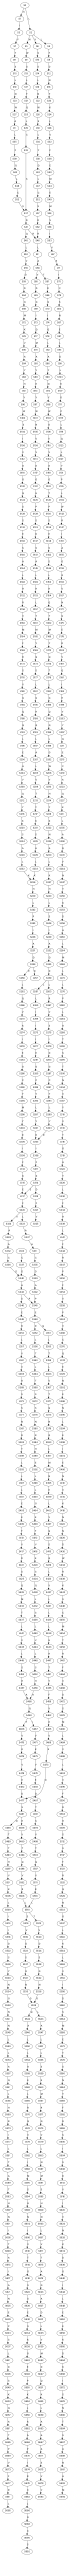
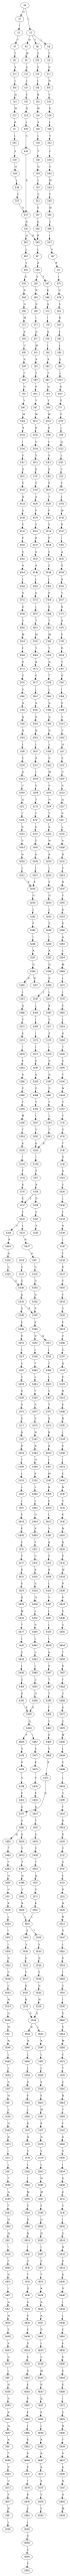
  strict digraph {
    fontname=Inter
    node [fontname=Inter]
    edge [fontname=Inter]
    S0
    S1
    S2
    S3
    S4
    S5
    S6
    S7
    S8
    S9
    S10
    S11
    S12
    S13
    S14
    S15
    S16
    S17
    S18
    S19
    S20
    S21
    S22
    S23
    S24
    S25
    S26
    S27
    S28
    S29
    S30
    S31
    S32
    S33
    S34
    S35
    S36
    S37
    S38
    S39
    S40
    S41
    S42
    S43
    S44
    S45
    S46
    S47
    S48
    S49
    S50
    S51
    S52
    S53
    S54
    S55
    S56
    S57
    S58
    S59
    S60
    S61
    S62
    S63
    S64
    S65
    S66
    S67
    S68
    S69
    S70
    S71
    S72
    S73
    S74
    S75
    S76
    S77
    S78
    S79
    S80
    S81
    S82
    S83
    S84
    S85
    S86
    S87
    S88
    S89
    S90
    S91
    S92
    S93
    S94
    S95
    S96
    S97
    S98
    S99
    S100
    S101
    S102
    S103
    S104
    S105
    S106
    S107
    S108
    S109
    S110
    S111
    S112
    S113
    S114
    S115
    S116
    S117
    S118
    S119
    S120
    S121
    S122
    S123
    S124
    S125
    S126
    S127
    S128
    S129
    S130
    S131
    S132
    S133
    S134
    S135
    S136
    S137
    S138
    S139
    S140
    S141
    S142
    S143
    S144
    S145
    S146
    S147
    S148
    S149
    S150
    S151
    S152
    S153
    S154
    S155
    S156
    S157
    S158
    S159
    S160
    S161
    S162
    S163
    S164
    S165
    S166
    S167
    S168
    S169
    S170
    S171
    S172
    S173
    S174
    S175
    S176
    S177
    S178
    S179
    S180
    S181
    S182
    S183
    S184
    S185
    S186
    S187
    S188
    S189
    S190
    S191
    S192
    S193
    S194
    S195
    S196
    S197
    S198
    S199
    S200
    S201
    S202
    S203
    S204
    S205
    S206
    S207
    S208
    S209
    S210
    S211
    S212
    S213
    S214
    S215
    S216
    S217
    S218
    S219
    S220
    S221
    S222
    S223
    S224
    S225
    S226
    S227
    S228
    S229
    S230
    S231
    S232
    S233
    S234
    S235
    S236
    S237
    S238
    S239
    S240
    S241
    S242
    S243
    S244
    S245
    S246
    S247
    S248
    S249
    S250
    S251
    S252
    S253
    S254
    S255
    S256
    S257
    S258
    S259
    S260
    S262
    S261
    S263
    S264
    S265
    S266
    S267
    S268
    S269
    S270
    S271
    S272
    S273
    S274
    S275
    S276
    S277
    S278
    S279
    S280
    S281
    S282
    S283
    S284
    S285
    S286
    S287
    S288
    S289
    S290
    S291
    S292
    S293
    S294
    S295
    S296
    S297
    S298
    S299
    S300
    S301
    S302
    S303
    S304
    S305
    S306
    S307
    S308
    S309
    S310
    S311
    S312
    S313
    S314
    S315
    S316
    S317
    S318
    S319
    S320
    S321
    S322
    S323
    S324
    S325
    S326
    S327
    S328
    S330
    S331
    S332
    S334
    S335
    S336
    S333
    S337
    S338
    S339
    S340
    S341
    S342
    S343
    S344
    S345
    S346
    S347
    S348
    S349
    S350
    S351
    S352
    S353
    S354
    S355
    S356
    S357
    S358
    S359
    S360
    S361
    S362
    S363
    S364
    S365
    S366
    S367
    S368
    S369
    S370
    S371
    S372
    S373
    S374
    S375
    S376
    S377
    S378
    S379
    S380
    S381
    S382
    S383
    S384
    S385
    S386
    S387
    S388
    S389
    S390
    S391
    S392
    S393
    S394
    S395
    S396
    S397
    S398
    S399
    S400
    S401
    S402
    S403
    S404
    S405
    S406
    S407
    S408
    S409
    S410
    S411
    S412
    S413
    S414
    S415
    S416
    S417
    S418
    S419
    S420
    S421
    S422
    S423
    S424
    S425
    S426
    S427
    S428
    S429
    S430
    S431
    S432
    S433
    S434
    S435
    S436
    S437
    S438
    S439
    S440
    S441
    S442
    S443
    S444
    S445
    S446
    S447
    S448
    S449
    S450
    S451
    S452
    S453
    S454
    S455
    S456
    S457
    S458
    S459
    S460
    S461
    S462
    S463
    S464
    S465
    S466
    S467
    S468
    S469
    S470
    S471
    S472
    S473
    S474
    S475
    S476
    S477
    S478
    S479
    S480
    S481
    S482
    S483
    S484
    S485
    S486
    S487
    S488
    S489
    S490
    S491
    S492
    S493
    S494
    S495
    S496
    S497
    S498
    S499
    S500
    S501
    S502
    S503
    S504
    S505
    S506
    S507
    S508
    S509
    S510
    S511
    S512
    S513
    S514
    S515
    S516
    S517
    S518
    S519
    S520
    S521
    S522
    S523
    S524
    S525
    S526
    S527
    S528
    S529
    S530
    S531
    S532
    S533
    S534
    S535
    S536
    S537
    S538
    S539
    S540
    S541
    S542
    S543
    S544
    S545
    S546
    S547
    S548
    S549
    S550
    S551
    S552
    S553
    S554
    S555
    S556
    S557
    S558
    S559
    S560
    S561
    S562
    S563
    S564
    S565
    S566
    S567
    S568
    S569
    S570
    S571
    S572
    S573
    S574
    S575
    S576
    S577
    S578
    S579
    S580
    S581
    S582
    S583
    S584
    S585
    S586
    S587
    S588
    S589
    S590
    S591
    S592
    S593
    S594
    S595
    S596
    S597
    S598
    S599
    S600
    S601
    S602
    S603
    S604
    S605
    S606
    S607
    S608
    S609
    S610
    S611
    S612
    S613
    S614
    S615
    S616
    S617
    S618
    S619
    S620
    S621
    S622
    S623
    S624
    S625
    S626
    S627
    S628
    S629
    S630
    S631
    S632
    S633
    S634
    S635
    S636
    S637
    S638
    S639
    S640
    S641
    S642
    S643
    S644
    S645
    S646
    S647
    S648
    S649
    S650
    S651
    S652
    S653
    S654
    S655
    S656
    S657
    S658
    S659
    S660
    S661
    S662
    S663
    S664
    S665
    S666
    S667
    S668
    S669
    S670
    S671
    S672
    S673
    S674
    S675
    S676
    S677
    S678
    S679
    S680
    S681
    S682
    S683
    S684
    S685
    S686
    S687
    S688
    S689
    S690
    S691
    S692
    S693
    S694
    S0 -> S1 [label=H]
    S0 -> S2 [label=L]
    S1 -> S3 [label=I]
    S2 -> S4 [label=L]
    S2 -> S5 [label=N]
    S2 -> S6 [label=V]
    S3 -> S7 [label=V]
    S4 -> S8 [label=F]
    S5 -> S9 [label=W]
    S6 -> S10 [label=S]
    S7 -> S11 [label=T]
    S8 -> S12 [label=D]
    S9 -> S13 [label=S]
    S10 -> S14 [label=S]
    S11 -> S15 [label=S]
    S12 -> S16 [label=N]
    S13 -> S17 [label=L]
    S14 -> S18 [label=L]
    S15 -> S19 [label=L]
    S16 -> S20 [label=F]
    S17 -> S21 [label=F]
    S18 -> S22 [label=N]
    S19 -> S23 [label=N]
    S20 -> S24 [label=K]
    S21 -> S25 [label=Q]
    S22 -> S26 [label=W]
    S23 -> S27 [label=W]
    S24 -> S28 [label=L]
    S25 -> S29 [label=L]
    S26 -> S30 [label=S]
    S27 -> S31 [label=A]
    S28 -> S32 [label=V]
    S29 -> S33 [label=C]
    S30 -> S34 [label=L]
    S31 -> S35 [label=L]
    S32 -> S36 [label=F]
    S33 -> S37 [label=S]
    S34 -> S38 [label=Y]
    S35 -> S39 [label=F]
    S36 -> S40 [label=E]
    S37 -> S41 [label=D]
    S38 -> S42 [label=Q]
    S39 -> S43 [label=Q]
    S40 -> S44 [label=M]
    S41 -> S45 [label=Q]
    S41 -> S46 [label=R]
    S42 -> S47 [label=L]
    S43 -> S48 [label=L]
    S44 -> S49 [label=E]
    S45 -> S50 [label=L]
    S46 -> S51 [label=L]
    S47 -> S52 [label=C]
    S48 -> S53 [label=C]
    S49 -> S54 [label=M]
    S50 -> S55 [label=V]
    S51 -> S56 [label=A]
    S52 -> S57 [label=S]
    S53 -> S37 [label=S]
    S54 -> S58 [label=V]
    S55 -> S59 [label=D]
    S56 -> S60 [label=V]
    S56 -> S61 [label=T]
    S57 -> S62 [label=D]
    S58 -> S63 [label=I]
    S59 -> S64 [label=D]
    S60 -> S65 [label=D]
    S61 -> S66 [label=D]
    S62 -> S46 [label=R]
    S63 -> S67 [label=V]
    S64 -> S68 [label=G]
    S65 -> S69 [label=G]
    S66 -> S70 [label=G]
    S67 -> S71 [label=E]
    S68 -> S72 [label=M]
    S69 -> S73 [label=I]
    S70 -> S74 [label=I]
    S71 -> S75 [label=I]
    S72 -> S76 [label=K]
    S73 -> S77 [label=Q]
    S74 -> S78 [label=Q]
    S75 -> S79 [label=C]
    S76 -> S80 [label=V]
    S77 -> S81 [label=M]
    S78 -> S82 [label=L]
    S79 -> S83 [label=S]
    S80 -> S84 [label=A]
    S81 -> S85 [label=A]
    S82 -> S86 [label=A]
    S83 -> S87 [label=N]
    S84 -> S88 [label=Y]
    S85 -> S89 [label=Y]
    S86 -> S90 [label=Y]
    S87 -> S91 [label=E]
    S88 -> S92 [label=H]
    S89 -> S93 [label=H]
    S90 -> S94 [label=N]
    S91 -> S95 [label=L]
    S92 -> S96 [label=Y]
    S93 -> S97 [label=Y]
    S94 -> S98 [label=Y]
    S95 -> S99 [label=D]
    S96 -> S100 [label=W]
    S97 -> S101 [label=W]
    S98 -> S102 [label=W]
    S99 -> S103 [label=L]
    S100 -> S104 [label=S]
    S101 -> S105 [label=N]
    S102 -> S106 [label=G]
    S103 -> S107 [label=H]
    S104 -> S108 [label=I]
    S105 -> S109 [label=V]
    S106 -> S110 [label=V]
    S107 -> S111 [label=G]
    S108 -> S112 [label=V]
    S109 -> S113 [label=V]
    S110 -> S114 [label=V]
    S111 -> S115 [label=C]
    S112 -> S116 [label=H]
    S113 -> S117 [label=H]
    S114 -> S118 [label=H]
    S115 -> S119 [label=L]
    S116 -> S120 [label=G]
    S117 -> S121 [label=G]
    S118 -> S122 [label=G]
    S119 -> S123 [label=Q]
    S120 -> S124 [label=Q]
    S121 -> S125 [label=H]
    S122 -> S126 [label=T]
    S123 -> S127 [label=L]
    S124 -> S128 [label=S]
    S125 -> S129 [label=P]
    S126 -> S130 [label=P]
    S127 -> S131 [label=Y]
    S128 -> S132 [label=S]
    S129 -> S133 [label=S]
    S130 -> S134 [label=S]
    S131 -> S135 [label=P]
    S132 -> S136 [label=E]
    S133 -> S137 [label=D]
    S134 -> S138 [label=E]
    S135 -> S139 [label=L]
    S136 -> S140 [label=S]
    S137 -> S141 [label=S]
    S138 -> S142 [label=S]
    S139 -> S143 [label=W]
    S140 -> S144 [label=A]
    S141 -> S145 [label=A]
    S142 -> S146 [label=S]
    S143 -> S147 [label=R]
    S144 -> S148 [label=L]
    S145 -> S149 [label=L]
    S146 -> S150 [label=L]
    S147 -> S151 [label=I]
    S148 -> S152 [label=H]
    S149 -> S153 [label=H]
    S150 -> S154 [label=H]
    S151 -> S155 [label=A]
    S152 -> S156 [label=R]
    S153 -> S157 [label=L]
    S154 -> S158 [label=Q]
    S155 -> S159 [label=G]
    S156 -> S160 [label=V]
    S157 -> S161 [label=T]
    S158 -> S162 [label=T]
    S159 -> S163 [label=G]
    S160 -> S164 [label=M]
    S161 -> S165 [label=M]
    S162 -> S166 [label=M]
    S163 -> S167 [label=V]
    S164 -> S168 [label=F]
    S165 -> S169 [label=Y]
    S166 -> S170 [label=Y]
    S167 -> S171 [label=N]
    S168 -> S172 [label=D]
    S169 -> S173 [label=Q]
    S170 -> S174 [label=Q]
    S171 -> S175 [label=G]
    S172 -> S176 [label=S]
    S173 -> S177 [label=S]
    S174 -> S178 [label=T]
    S175 -> S179 [label=E]
    S176 -> S180 [label=V]
    S177 -> S181 [label=L]
    S178 -> S182 [label=L]
    S179 -> S183 [label=R]
    S180 -> S184 [label=G]
    S181 -> S185 [label=G]
    S182 -> S186 [label=G]
    S183 -> S187 [label=V]
    S184 -> S188 [label=Q]
    S185 -> S189 [label=H]
    S186 -> S190 [label=Q]
    S187 -> S191 [label=Q]
    S188 -> S192 [label=Q]
    S189 -> S193 [label=Q]
    S190 -> S194 [label=Q]
    S191 -> S195 [label=I]
    S192 -> S196 [label=L]
    S193 -> S197 [label=L]
    S194 -> S198 [label=L]
    S195 -> S199 [label=H]
    S196 -> S200 [label=E]
    S197 -> S201 [label=A]
    S198 -> S202 [label=G]
    S199 -> S203 [label=V]
    S200 -> S204 [label=A]
    S201 -> S205 [label=L]
    S202 -> S206 [label=W]
    S203 -> S207 [label=Y]
    S204 -> S208 [label=V]
    S205 -> S209 [label=V]
    S206 -> S210 [label=V]
    S207 -> S211 [label=Q]
    S208 -> S212 [label=Q]
    S209 -> S213 [label=T]
    S210 -> S214 [label=H]
    S211 -> S215 [label=E]
    S212 -> S216 [label=Y]
    S213 -> S217 [label=Y]
    S214 -> S218 [label=Y]
    S215 -> S219 [label=C]
    S216 -> S220 [label=K]
    S217 -> S221 [label=K]
    S218 -> S222 [label=K]
    S219 -> S223 [label=A]
    S220 -> S224 [label=S]
    S221 -> S225 [label=S]
    S222 -> S226 [label=N]
    S223 -> S227 [label=Q]
    S224 -> S228 [label=A]
    S225 -> S229 [label=A]
    S226 -> S230 [label=A]
    S227 -> S231 [label=K]
    S228 -> S232 [label=L]
    S229 -> S233 [label=L]
    S230 -> S234 [label=L]
    S231 -> S235 [label=L]
    S232 -> S236 [label=K]
    S233 -> S236 [label=K]
    S234 -> S237 [label=K]
    S235 -> S238 [label=A]
    S236 -> S239 [label=H]
    S237 -> S240 [label=H]
    S238 -> S241 [label=Q]
    S239 -> S242 [label=L]
    S240 -> S243 [label=L]
    S241 -> S244 [label=V]
    S242 -> S245 [label=P]
    S243 -> S246 [label=S]
    S244 -> S247 [label=N]
    S245 -> S248 [label=I]
    S246 -> S249 [label=I]
    S247 -> S250 [label=Y]
    S248 -> S251 [label=A]
    S249 -> S252 [label=A]
    S250 -> S253 [label=K]
    S251 -> S254 [label=Q]
    S252 -> S255 [label=Q]
    S253 -> S256 [label=D]
    S254 -> S257 [label=D]
    S254 -> S258 [label=E]
    S255 -> S259 [label=D]
    S256 -> S260 [label=A]
    S258 -> S262 [label=L]
    S259 -> S261 [label=L]
    S259 -> S263 [label=L]
    S260 -> S264 [label=L]
    S262 -> S266 [label=Q]
    S261 -> S265 [label=L]
    S263 -> S267 [label=R]
    S264 -> S268 [label=M]
    S265 -> S269 [label=I]
    S266 -> S270 [label=V]
    S267 -> S271 [label=V]
    S268 -> S272 [label=L]
    S269 -> S273 [label=I]
    S270 -> S274 [label=A]
    S271 -> S275 [label=S]
    S272 -> S276 [label=L]
    S273 -> S277 [label=I]
    S274 -> S278 [label=I]
    S275 -> S279 [label=I]
    S276 -> S280 [label=P]
    S277 -> S281 [label=E]
    S278 -> S282 [label=E]
    S279 -> S283 [label=D]
    S280 -> S284 [label=L]
    S281 -> S285 [label=G]
    S282 -> S286 [label=G]
    S283 -> S287 [label=G]
    S284 -> S288 [label=A]
    S285 -> S289 [label=C]
    S286 -> S290 [label=C]
    S287 -> S291 [label=C]
    S288 -> S292 [label=T]
    S289 -> S293 [label=Y]
    S290 -> S294 [label=Y]
    S291 -> S295 [label=Y]
    S292 -> S296 [label=S]
    S293 -> S297 [label=L]
    S294 -> S298 [label=M]
    S295 -> S299 [label=L]
    S296 -> S300 [label=T]
    S297 -> S301 [label=Y]
    S298 -> S302 [label=Y]
    S299 -> S303 [label=Y]
    S300 -> S304 [label=N]
    S301 -> S305 [label=R]
    S302 -> S306 [label=R]
    S303 -> S305 [label=R]
    S304 -> S307 [label=V]
    S305 -> S308 [label=I]
    S306 -> S309 [label=I]
    S307 -> S310 [label=Y]
    S308 -> S311 [label=F]
    S309 -> S312 [label=F]
    S310 -> S313 [label=V]
    S311 -> S314 [label=K]
    S312 -> S315 [label=K]
    S313 -> S316 [label=T]
    S314 -> S317 [label=E]
    S314 -> S318 [label=D]
    S315 -> S317 [label=E]
    S316 -> S319 [label=G]
    S317 -> S320 [label=F]
    S318 -> S321 [label=F]
    S319 -> S322 [label=H]
    S320 -> S323 [label=L]
    S320 -> S324 [label=V]
    S321 -> S325 [label=V]
    S322 -> S326 [label=Y]
    S323 -> S327 [label=A]
    S324 -> S328 [label=A]
    S326 -> S330 [label=L]
    S327 -> S331 [label=A]
    S328 -> S332 [label=A]
    S330 -> S334 [label=F]
    S331 -> S335 [label=C]
    S332 -> S336 [label=C]
    S334 -> S338 [label=H]
    S335 -> S339 [label=D]
    S336 -> S340 [label=D]
    S333 -> S337 [label=C]
    S337 -> S340 [label=D]
    S338 -> S341 [label=L]
    S339 -> S342 [label=A]
    S340 -> S343 [label=A]
    S341 -> S344 [label=F]
    S342 -> S345 [label=P]
    S343 -> S345 [label=P]
    S343 -> S346 [label=S]
    S344 -> S347 [label=R]
    S345 -> S348 [label=E]
    S346 -> S349 [label=E]
    S347 -> S350 [label=P]
    S348 -> S351 [label=Q]
    S348 -> S352 [label=R]
    S349 -> S353 [label=R]
    S350 -> S354 [label=F]
    S351 -> S355 [label=L]
    S352 -> S356 [label=L]
    S353 -> S357 [label=L]
    S354 -> S358 [label=V]
    S355 -> S359 [label=T]
    S356 -> S360 [label=T]
    S357 -> S361 [label=V]
    S358 -> S362 [label=P]
    S359 -> S363 [label=L]
    S360 -> S364 [label=L]
    S361 -> S365 [label=V]
    S362 -> S366 [label=V]
    S363 -> S367 [label=V]
    S364 -> S368 [label=T]
    S365 -> S369 [label=A]
    S366 -> S370 [label=C]
    S367 -> S371 [label=T]
    S368 -> S372 [label=S]
    S369 -> S373 [label=S]
    S370 -> S374 [label=Q]
    S371 -> S375 [label=Q]
    S372 -> S376 [label=S]
    S373 -> S377 [label=S]
    S374 -> S378 [label=E]
    S375 -> S379 [label=N]
    S376 -> S380 [label=N]
    S377 -> S381 [label=N]
    S378 -> S382 [label=N]
    S379 -> S383 [label=Q]
    S380 -> S384 [label=R]
    S381 -> S385 [label=R]
    S382 -> S386 [label=E]
    S383 -> S387 [label=L]
    S384 -> S388 [label=H]
    S385 -> S389 [label=T]
    S386 -> S390 [label=N]
    S387 -> S391 [label=M]
    S388 -> S392 [label=E]
    S389 -> S393 [label=L]
    S390 -> S394 [label=L]
    S391 -> S395 [label=N]
    S392 -> S396 [label=L]
    S393 -> S397 [label=L]
    S394 -> S398 [label=E]
    S395 -> S399 [label=E]
    S396 -> S400 [label=L]
    S397 -> S401 [label=L]
    S398 -> S402 [label=I]
    S399 -> S403 [label=L]
    S400 -> S404 [label=G]
    S401 -> S405 [label=E]
    S402 -> S406 [label=E]
    S403 -> S407 [label=V]
    S404 -> S408 [label=E]
    S405 -> S409 [label=E]
    S406 -> S410 [label=N]
    S407 -> S411 [label=Q]
    S408 -> S412 [label=F]
    S409 -> S413 [label=F]
    S410 -> S414 [label=V]
    S411 -> S415 [label=S]
    S412 -> S416 [label=V]
    S413 -> S417 [label=V]
    S414 -> S418 [label=K]
    S415 -> S419 [label=Q]
    S416 -> S420 [label=E]
    S417 -> S421 [label=D]
    S418 -> S422 [label=N]
    S419 -> S423 [label=L]
    S420 -> S424 [label=S]
    S421 -> S425 [label=S]
    S422 -> S426 [label=N]
    S423 -> S427 [label=V]
    S424 -> S428 [label=Q]
    S425 -> S429 [label=Q]
    S426 -> S430 [label=D]
    S427 -> S431 [label=L]
    S428 -> S432 [label=L]
    S429 -> S433 [label=M]
    S430 -> S434 [label=W]
    S431 -> S435 [label=L]
    S432 -> S436 [label=S]
    S433 -> S437 [label=T]
    S434 -> S438 [label=R]
    S435 -> S439 [label=L]
    S436 -> S440 [label=L]
    S437 -> S441 [label=L]
    S438 -> S442 [label=K]
    S439 -> S443 [label=H]
    S440 -> S444 [label=V]
    S441 -> S445 [label=V]
    S442 -> S446 [label=S]
    S443 -> S447 [label=H]
    S444 -> S448 [label=L]
    S445 -> S449 [label=L]
    S446 -> S450 [label=C]
    S447 -> S451 [label=T]
    S448 -> S452 [label=S]
    S449 -> S453 [label=S]
-   S450 -> S454 [label=M]
    S451 -> S455 [label=Y]
    S452 -> S456 [label=H]
    S453 -> S457 [label=H]
    S454 -> S458 [label=T]
    S455 -> S459 [label=F]
    S456 -> S460 [label=A]
    S457 -> S460 [label=A]
    S458 -> S461 [label=R]
    S459 -> S462 [label=V]
    S460 -> S463 [label=Q]
    S461 -> S464 [label=F]
    S462 -> S465 [label=K]
    S463 -> S466 [label=F]
    S463 -> S467 [label=I]
    S464 -> S468 [label=V]
    S465 -> S469 [label=V]
    S466 -> S470 [label=V]
    S467 -> S471 [label=V]
    S468 -> S472 [label=D]
    S469 -> S473 [label=E]
    S470 -> S474 [label=K]
    S471 -> S475 [label=K]
    S472 -> S476 [label=S]
    S473 -> S477 [label=D]
    S474 -> S478 [label=V]
    S475 -> S479 [label=V]
    S476 -> S480 [label=M]
    S477 -> S481 [label=S]
    S478 -> S482 [label=E]
    S479 -> S483 [label=E]
    S480 -> S484 [label=L]
    S481 -> S485 [label=N]
    S481 -> S486 [label=H]
    S482 -> S477 [label=D]
    S483 -> S487 [label=D]
    S484 -> S488 [label=V]
    S485 -> S489 [label=T]
    S486 -> S490 [label=V]
    S487 -> S491 [label=T]
    S488 -> S492 [label=L]
    S489 -> S493 [label=T]
    S490 -> S494 [label=T]
    S491 -> S495 [label=S]
    S492 -> S496 [label=V]
    S493 -> S497 [label=H]
    S494 -> S498 [label=Q]
    S495 -> S499 [label=V]
    S496 -> S500 [label=F]
    S497 -> S501 [label=V]
    S498 -> S502 [label=V]
    S499 -> S503 [label=T]
    S500 -> S504 [label=R]
    S501 -> S505 [label=K]
    S502 -> S506 [label=R]
    S503 -> S507 [label=Q]
    S504 -> S508 [label=H]
    S505 -> S509 [label=L]
    S506 -> S510 [label=L]
    S507 -> S511 [label=V]
    S508 -> S512 [label=S]
    S509 -> S513 [label=I]
    S510 -> S514 [label=S]
    S510 -> S515 [label=T]
    S511 -> S516 [label=R]
    S512 -> S517 [label=S]
    S513 -> S518 [label=I]
    S514 -> S519 [label=V]
    S515 -> S520 [label=V]
    S516 -> S510 [label=L]
    S517 -> S521 [label=F]
    S518 -> S522 [label=D]
    S519 -> S523 [label=D]
    S520 -> S524 [label=D]
    S521 -> S525 [label=R]
    S522 -> S526 [label=S]
    S523 -> S527 [label=S]
    S524 -> S528 [label=S]
    S525 -> S529 [label=Q]
    S526 -> S530 [label=Y]
    S527 -> S531 [label=G]
    S528 -> S532 [label=G]
    S529 -> S533 [label=N]
    S530 -> S534 [label=N]
    S531 -> S535 [label=N]
    S532 -> S536 [label=N]
    S533 -> S537 [label=G]
    S534 -> S538 [label=G]
    S535 -> S539 [label=G]
    S536 -> S539 [label=G]
    S537 -> S540 [label=L]
    S538 -> S541 [label=N]
    S539 -> S542 [label=Q]
    S539 -> S543 [label=L]
    S540 -> S544 [label=K]
    S541 -> S545 [label=N]
    S542 -> S546 [label=A]
    S543 -> S547 [label=A]
    S544 -> S548 [label=L]
    S545 -> S549 [label=L]
    S546 -> S550 [label=L]
    S547 -> S551 [label=L]
    S548 -> S552 [label=V]
    S549 -> S553 [label=L]
    S550 -> S554 [label=L]
    S551 -> S555 [label=L]
    S552 -> S556 [label=I]
    S553 -> S557 [label=A]
    S554 -> S558 [label=A]
    S555 -> S559 [label=S]
    S556 -> S560 [label=D]
    S557 -> S561 [label=Q]
    S558 -> S562 [label=E]
    S559 -> S563 [label=E]
    S560 -> S564 [label=S]
    S561 -> S565 [label=L]
    S562 -> S566 [label=L]
    S563 -> S567 [label=M]
    S564 -> S568 [label=M]
    S565 -> S569 [label=H]
    S566 -> S570 [label=R]
    S567 -> S571 [label=R]
    S568 -> S572 [label=E]
    S569 -> S573 [label=R]
    S570 -> S574 [label=Q]
    S571 -> S575 [label=Q]
    S572 -> S576 [label=T]
    S573 -> S577 [label=I]
    S574 -> S578 [label=V]
    S575 -> S579 [label=V]
    S576 -> S580 [label=S]
    S577 -> S581 [label=L]
    S578 -> S582 [label=L]
    S579 -> S583 [label=L]
    S580 -> S584 [label=N]
    S581 -> S585 [label=T]
    S582 -> S586 [label=I]
    S583 -> S587 [label=N]
    S584 -> S588 [label=Y]
    S585 -> S589 [label=A]
    S586 -> S590 [label=M]
    S587 -> S591 [label=M]
    S588 -> S592 [label=F]
    S589 -> S593 [label=T]
    S590 -> S594 [label=S]
    S591 -> S595 [label=S]
    S592 -> S596 [label=R]
    S593 -> S597 [label=H]
    S594 -> S598 [label=H]
    S595 -> S599 [label=H]
    S596 -> S600 [label=S]
    S597 -> S601 [label=N]
    S598 -> S602 [label=N]
    S599 -> S603 [label=N]
    S600 -> S604 [label=I]
    S601 -> S605 [label=I]
    S602 -> S606 [label=I]
    S603 -> S607 [label=L]
    S604 -> S608 [label=S]
    S605 -> S609 [label=T]
    S606 -> S610 [label=V]
    S607 -> S611 [label=V]
    S608 -> S612 [label=D]
    S609 -> S613 [label=A]
    S610 -> S614 [label=T]
    S611 -> S615 [label=T]
    S612 -> S616 [label=V]
    S613 -> S617 [label=I]
    S614 -> S618 [label=G]
    S615 -> S619 [label=A]
    S616 -> S620 [label=I]
    S617 -> S621 [label=A]
    S618 -> S622 [label=S]
    S619 -> S623 [label=G]
    S620 -> S624 [label=V]
    S621 -> S625 [label=N]
    S622 -> S626 [label=S]
    S623 -> S627 [label=A]
    S624 -> S628 [label=N]
    S625 -> S629 [label=E]
    S626 -> S630 [label=E]
    S627 -> S631 [label=D]
    S628 -> S632 [label=K]
    S629 -> S633 [label=P]
    S630 -> S634 [label=S]
    S631 -> S635 [label=L]
    S632 -> S636 [label=D]
    S633 -> S637 [label=S]
    S634 -> S638 [label=A]
    S635 -> S639 [label=V]
    S636 -> S640 [label=G]
    S637 -> S641 [label=L]
    S638 -> S642 [label=G]
    S639 -> S643 [label=M]
    S640 -> S644 [label=I]
    S641 -> S645 [label=D]
    S642 -> S646 [label=E]
    S643 -> S647 [label=D]
    S644 -> S648 [label=L]
    S645 -> S649 [label=S]
    S646 -> S650 [label=P]
    S647 -> S651 [label=Q]
    S648 -> S652 [label=E]
    S649 -> S653 [label=K]
    S650 -> S654 [label=K]
    S651 -> S655 [label=K]
    S652 -> S656 [label=E]
    S653 -> S657 [label=Q]
    S654 -> S658 [label=L]
    S655 -> S659 [label=L]
    S656 -> S660 [label=K]
    S657 -> S661 [label=A]
    S658 -> S662 [label=A]
    S659 -> S663 [label=A]
    S660 -> S664 [label=D]
    S661 -> S665 [label=T]
    S662 -> S666 [label=A]
    S663 -> S667 [label=A]
    S664 -> S668 [label=K]
    S665 -> S669 [label=P]
    S666 -> S670 [label=P]
    S667 -> S671 [label=A]
    S668 -> S672 [label=I]
    S669 -> S673 [label=V]
    S670 -> S674 [label=I]
    S671 -> S675 [label=S]
    S672 -> S676 [label=S]
    S673 -> S677 [label=F]
    S674 -> S678 [label=R]
    S675 -> S679 [label=V]
    S676 -> S680 [label=N]
    S677 -> S681 [label=R]
    S678 -> S682 [label=C]
    S679 -> S683 [label=V]
    S680 -> S684 [label=T]
    S681 -> S685 [label=L]
    S682 -> S686 [label=L]
    S684 -> S687 [label=S]
    S686 -> S688 [label=G]
    S687 -> S689 [label=A]
    S688 -> S690 [label=C]
    S689 -> S691 [label=N]
    S690 -> S692 [label=S]
    S691 -> S693 [label=A]
    S693 -> S694 [label=M]
  }
